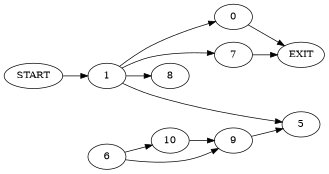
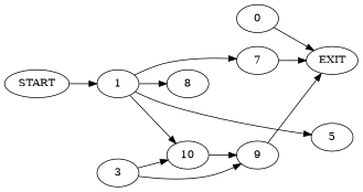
  digraph {
    rankdir=LR
    n1 [label=START]
    1
    n3 [label=0]
    5
    7
    8
    n7 [label=EXIT]
-   6
+   6 [label=3]
    9
    10
    n1 -> 1
-   1 -> n3
+   1 -> 10
    1 -> 5
    1 -> 7
    1 -> 8
    n3 -> n7
    7 -> n7
    6 -> 9
    6 -> 10
-   9 -> 5
+   9 -> n7
    10 -> 9
  }
